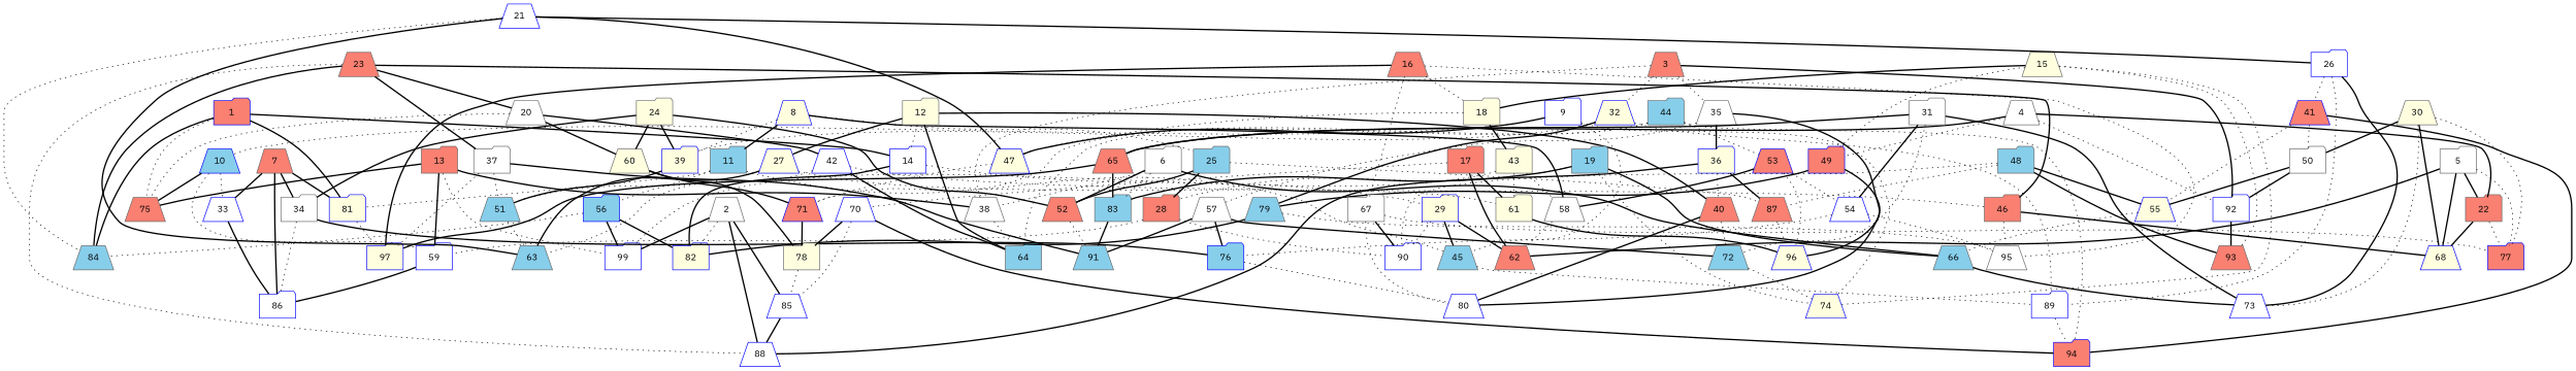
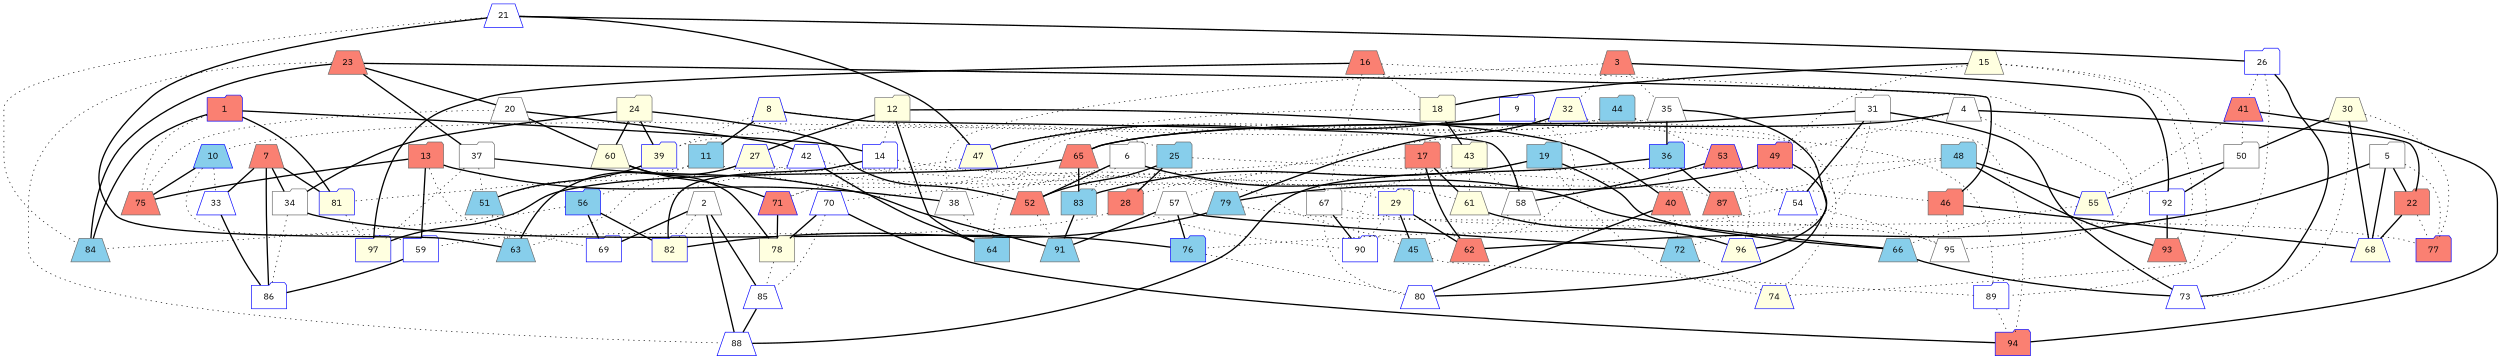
  graph {
    fontname="IBM Plex Sans"
    node [color=gray40 fillcolor=white fontname="IBM Plex Sans" shape=trapezium style=filled]
    edge [fontname="IBM Plex Sans" style=bold]
    1 [color=blue fillcolor=salmon shape=folder]
    14 [color=blue shape=folder]
    75 [fillcolor=salmon]
    81 [color=blue fillcolor=lightyellow shape=folder]
    84 [fillcolor=skyblue]
    82 [color=blue fillcolor=lightyellow shape=folder]
    29 [color=blue fillcolor=lightyellow shape=folder]
    97 [color=blue fillcolor=lightyellow shape=folder]
-   69 [color=blue shape=folder label=99]
+   69 [color=blue shape=folder]
    2
    85 [color=blue]
    88 [color=blue]
    3 [fillcolor=salmon]
    32 [color=blue fillcolor=lightyellow]
    35
    38
    92 [color=blue shape=folder]
    39 [color=blue fillcolor=lightyellow shape=folder]
    89 [color=blue shape=folder]
    79 [fillcolor=skyblue]
-   36 [color=blue fillcolor=lightyellow shape=folder]
+   36 [color=blue fillcolor=skyblue shape=folder]
    57
    96 [color=blue fillcolor=lightyellow]
    64 [fillcolor=skyblue shape=folder]
    93 [fillcolor=salmon]
    4
    22 [fillcolor=salmon shape=folder]
    49 [color=blue fillcolor=salmon shape=folder]
    65 [fillcolor=salmon]
    68 [color=blue fillcolor=lightyellow]
    77 [color=blue fillcolor=salmon shape=folder]
    80 [color=blue]
    83 [fillcolor=skyblue shape=folder]
    5 [shape=folder]
    62 [fillcolor=salmon]
    6 [shape=folder]
    52 [fillcolor=salmon]
    66 [fillcolor=skyblue]
    91 [fillcolor=skyblue]
    73 [color=blue]
    7 [fillcolor=salmon]
    33 [color=blue]
    34 [shape=folder]
    86 [color=blue shape=folder]
    76 [color=blue fillcolor=skyblue shape=folder]
    8 [color=blue fillcolor=lightyellow]
    11 [fillcolor=skyblue shape=folder]
    25 [fillcolor=skyblue shape=folder]
    58
    45 [fillcolor=skyblue]
    56 [color=blue fillcolor=skyblue shape=folder]
    28 [fillcolor=salmon shape=folder]
    87 [fillcolor=salmon]
    51 [fillcolor=skyblue]
    9 [color=blue shape=folder]
    10 [color=blue fillcolor=skyblue]
    47 [color=blue fillcolor=lightyellow]
    74 [color=blue fillcolor=lightyellow]
    59 [color=blue shape=folder]
    71 [color=blue fillcolor=salmon]
    12 [fillcolor=lightyellow shape=folder]
    27 [color=blue fillcolor=lightyellow]
    40 [fillcolor=salmon]
-   61 [fillcolor=lightyellow shape=folder]
+   61 [fillcolor=lightyellow]
    63 [fillcolor=skyblue]
    72 [fillcolor=skyblue]
    13 [fillcolor=salmon shape=folder]
    90 [color=blue shape=folder]
    15 [fillcolor=lightyellow]
    18 [fillcolor=lightyellow shape=folder]
    43 [fillcolor=lightyellow shape=folder]
    16 [fillcolor=salmon]
    67 [shape=folder]
    95
    17 [fillcolor=salmon shape=folder]
    70 [color=blue]
    20
    42 [color=blue]
    60 [fillcolor=lightyellow]
    94 [color=blue fillcolor=salmon shape=folder]
    78 [fillcolor=lightyellow shape=folder]
    19 [fillcolor=skyblue shape=folder]
    46 [fillcolor=salmon shape=folder]
    21 [color=blue]
    26 [color=blue shape=folder]
    41 [color=blue fillcolor=salmon]
    23 [fillcolor=salmon]
    37 [shape=folder]
    24 [fillcolor=lightyellow shape=folder]
    50 [shape=folder]
    55 [color=blue fillcolor=lightyellow]
    30 [fillcolor=lightyellow]
    31 [shape=folder]
    54 [color=blue]
    44 [fillcolor=skyblue shape=folder]
    53 [color=blue fillcolor=salmon]
    48 [fillcolor=skyblue shape=folder]
    1 -- 14
    1 -- 75 [style=dotted]
    1 -- 81
    1 -- 84
    14 -- 82
    14 -- 29 [style=dotted]
    81 -- 97 [style=dotted]
    29 -- 62
    29 -- 45
    29 -- 90 [style=dotted]
    2 -- 82 [style=dotted]
    2 -- 69
    2 -- 85
    2 -- 88
    85 -- 88
    3 -- 32 [style=dotted]
    3 -- 35 [style=dotted]
    3 -- 38 [style=dotted]
    3 -- 92
    32 -- 39 [style=dotted]
    32 -- 89 [style=dotted]
    32 -- 79
    35 -- 36
    35 -- 57 [style=dotted]
    35 -- 96
    38 -- 64 [style=dotted]
    92 -- 93
    39 -- 51
    89 -- 94 [style=dotted]
    79 -- 82
    79 -- 95 [style=dotted]
    36 -- 88
    36 -- 87
    36 -- 40 [style=dotted]
    57 -- 91
    57 -- 76
    57 -- 72
    4 -- 92 [style=dotted]
    4 -- 22
    4 -- 49 [style=dotted]
    4 -- 65
    22 -- 68
    22 -- 77 [style=dotted]
    49 -- 79
    49 -- 80
    65 -- 97
    65 -- 83
    83 -- 91
    5 -- 22
    5 -- 68
    5 -- 77 [style=dotted]
    5 -- 62
    6 -- 38 [style=dotted]
    6 -- 83 [style=dotted]
    6 -- 52
    6 -- 66
    52 -- 91 [style=dotted]
    66 -- 73
    7 -- 81
    7 -- 33
    7 -- 34
    7 -- 86
    33 -- 86
    34 -- 86 [style=dotted]
    34 -- 76
    76 -- 80 [style=dotted]
    8 -- 39 [style=dotted]
    8 -- 11
    8 -- 25 [style=dotted]
    8 -- 58
    11 -- 81 [style=dotted]
    11 -- 45 [style=dotted]
    11 -- 56 [style=dotted]
    25 -- 52
    25 -- 28
    25 -- 87 [style=dotted]
    58 -- 62 [style=dotted]
    45 -- 89 [style=dotted]
    56 -- 84 [style=dotted]
    56 -- 82
    56 -- 69
    28 -- 59 [style=dotted]
    28 -- 90 [style=dotted]
    87 -- 96 [style=dotted]
    51 -- 63 [style=dotted]
    9 -- 45 [style=dotted]
    9 -- 10 [style=dotted]
    9 -- 47
    9 -- 74 [style=dotted]
    10 -- 75
    10 -- 33 [style=dotted]
    10 -- 59 [style=dotted]
    47 -- 71 [style=dotted]
    59 -- 86
    71 -- 78
    12 -- 14 [style=dotted]
    12 -- 64
    12 -- 27
    12 -- 40
    27 -- 51 [style=dotted]
    27 -- 61 [style=dotted]
    27 -- 63
    40 -- 80
    40 -- 72 [style=dotted]
    61 -- 96
    72 -- 74 [style=dotted]
    13 -- 75
    13 -- 69 [style=dotted]
    13 -- 38
    13 -- 59
    15 -- 93 [style=dotted]
    15 -- 49 [style=dotted]
    15 -- 74 [style=dotted]
    15 -- 18
    18 -- 47 [style=dotted]
    18 -- 43
    43 -- 69 [style=dotted]
    43 -- 58 [style=dotted]
    43 -- 61 [style=dotted]
    16 -- 97
    16 -- 18 [style=dotted]
    16 -- 67 [style=dotted]
    16 -- 95 [style=dotted]
    67 -- 77 [style=dotted]
    67 -- 80 [style=dotted]
    67 -- 90
    17 -- 62
    17 -- 61
    17 -- 70 [style=dotted]
    70 -- 85 [style=dotted]
    70 -- 94
    70 -- 78
    20 -- 75 [style=dotted]
    20 -- 42
    20 -- 60
    42 -- 64
    42 -- 63 [style=dotted]
    42 -- 46 [style=dotted]
    60 -- 71
    60 -- 78
    78 -- 85 [style=dotted]
    19 -- 83
    19 -- 66
    19 -- 28 [style=dotted]
    19 -- 74 [style=dotted]
    46 -- 68
    46 -- 95 [style=dotted]
    21 -- 84 [style=dotted]
    21 -- 47
    21 -- 63
    21 -- 26
    26 -- 89 [style=dotted]
    26 -- 73
    26 -- 41 [style=dotted]
    41 -- 94
    41 -- 50 [style=dotted]
    41 -- 55 [style=dotted]
    23 -- 84
    23 -- 88 [style=dotted]
    23 -- 20
    23 -- 46
    23 -- 37
    37 -- 97 [style=dotted]
    37 -- 91
    37 -- 51 [style=dotted]
    24 -- 39
    24 -- 52
    24 -- 34
    24 -- 60
    50 -- 92
    50 -- 55
    55 -- 66 [style=dotted]
    30 -- 68
    30 -- 77 [style=dotted]
    30 -- 73 [style=dotted]
    30 -- 50
    31 -- 65
    31 -- 73
    31 -- 72 [style=dotted]
    31 -- 54
    54 -- 76 [style=dotted]
    54 -- 95 [style=dotted]
    44 -- 64 [style=dotted]
    44 -- 71 [style=dotted]
    44 -- 94 [style=dotted]
    44 -- 53 [style=dotted]
    53 -- 96 [style=dotted]
    53 -- 58
    53 -- 54 [style=dotted]
    48 -- 93
    48 -- 87 [style=dotted]
    48 -- 90 [style=dotted]
    48 -- 55
  }
